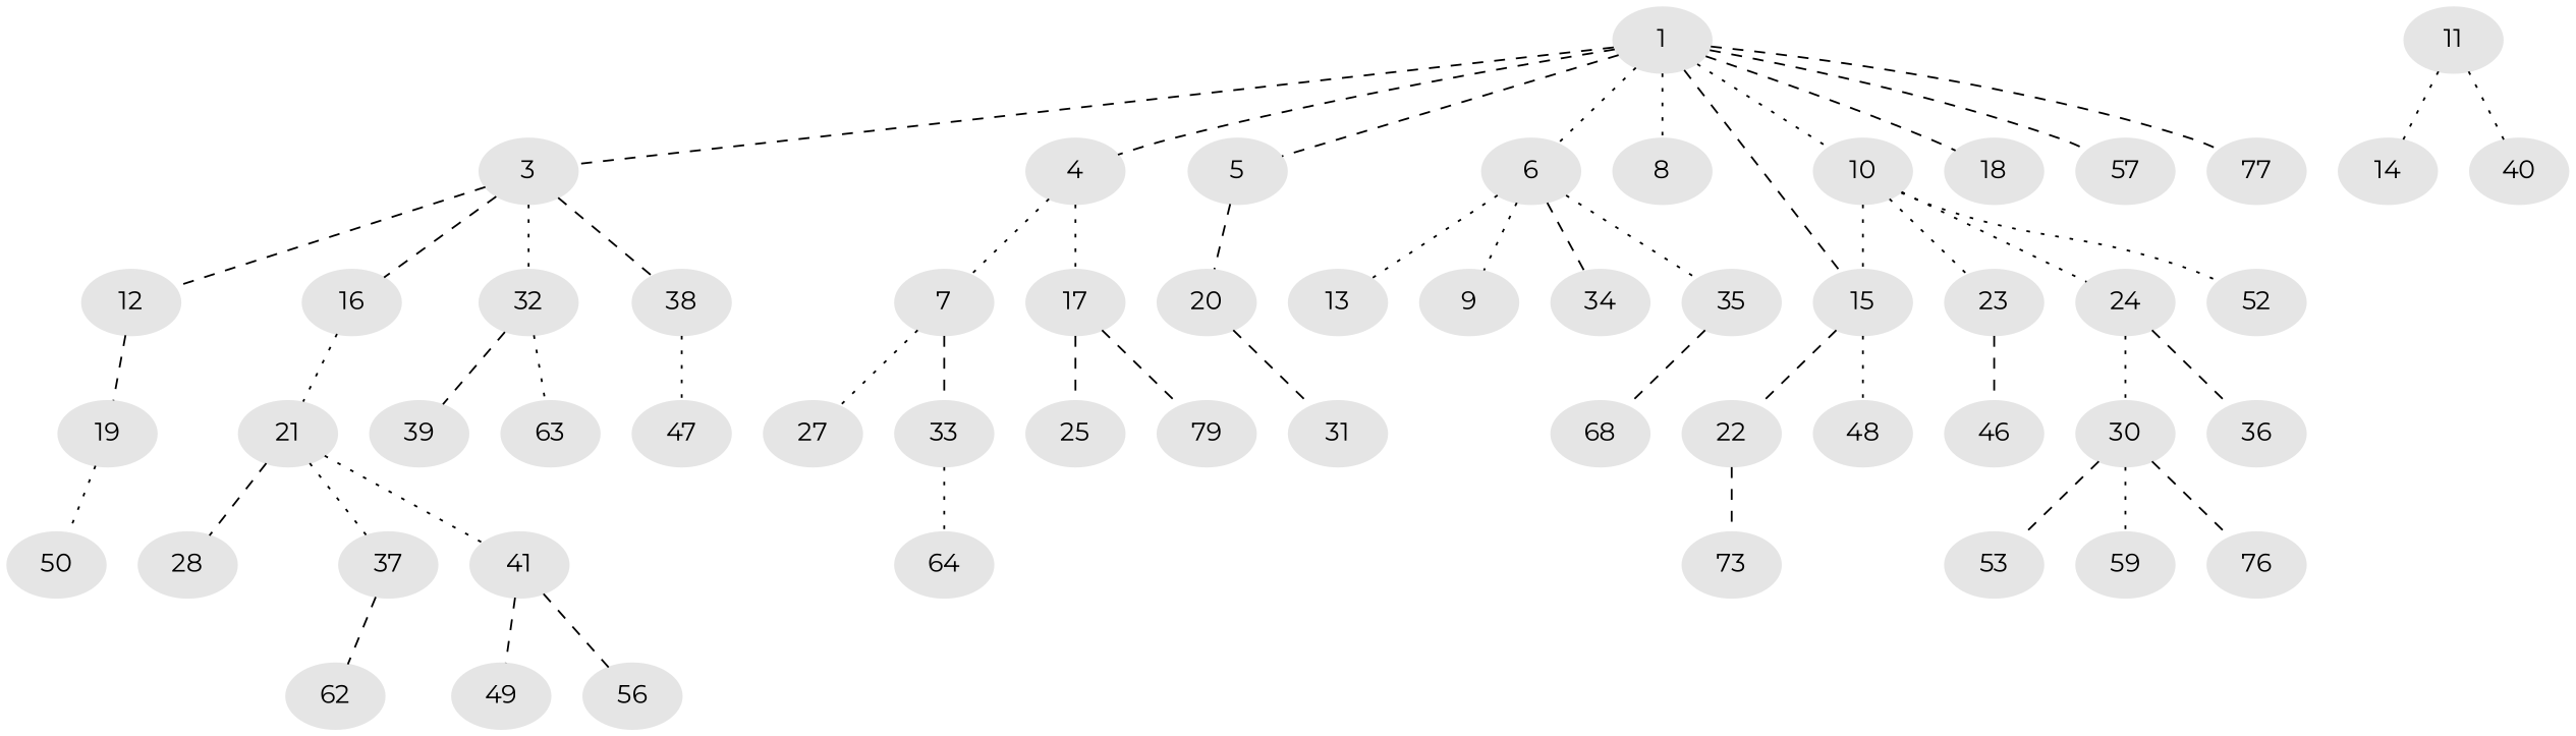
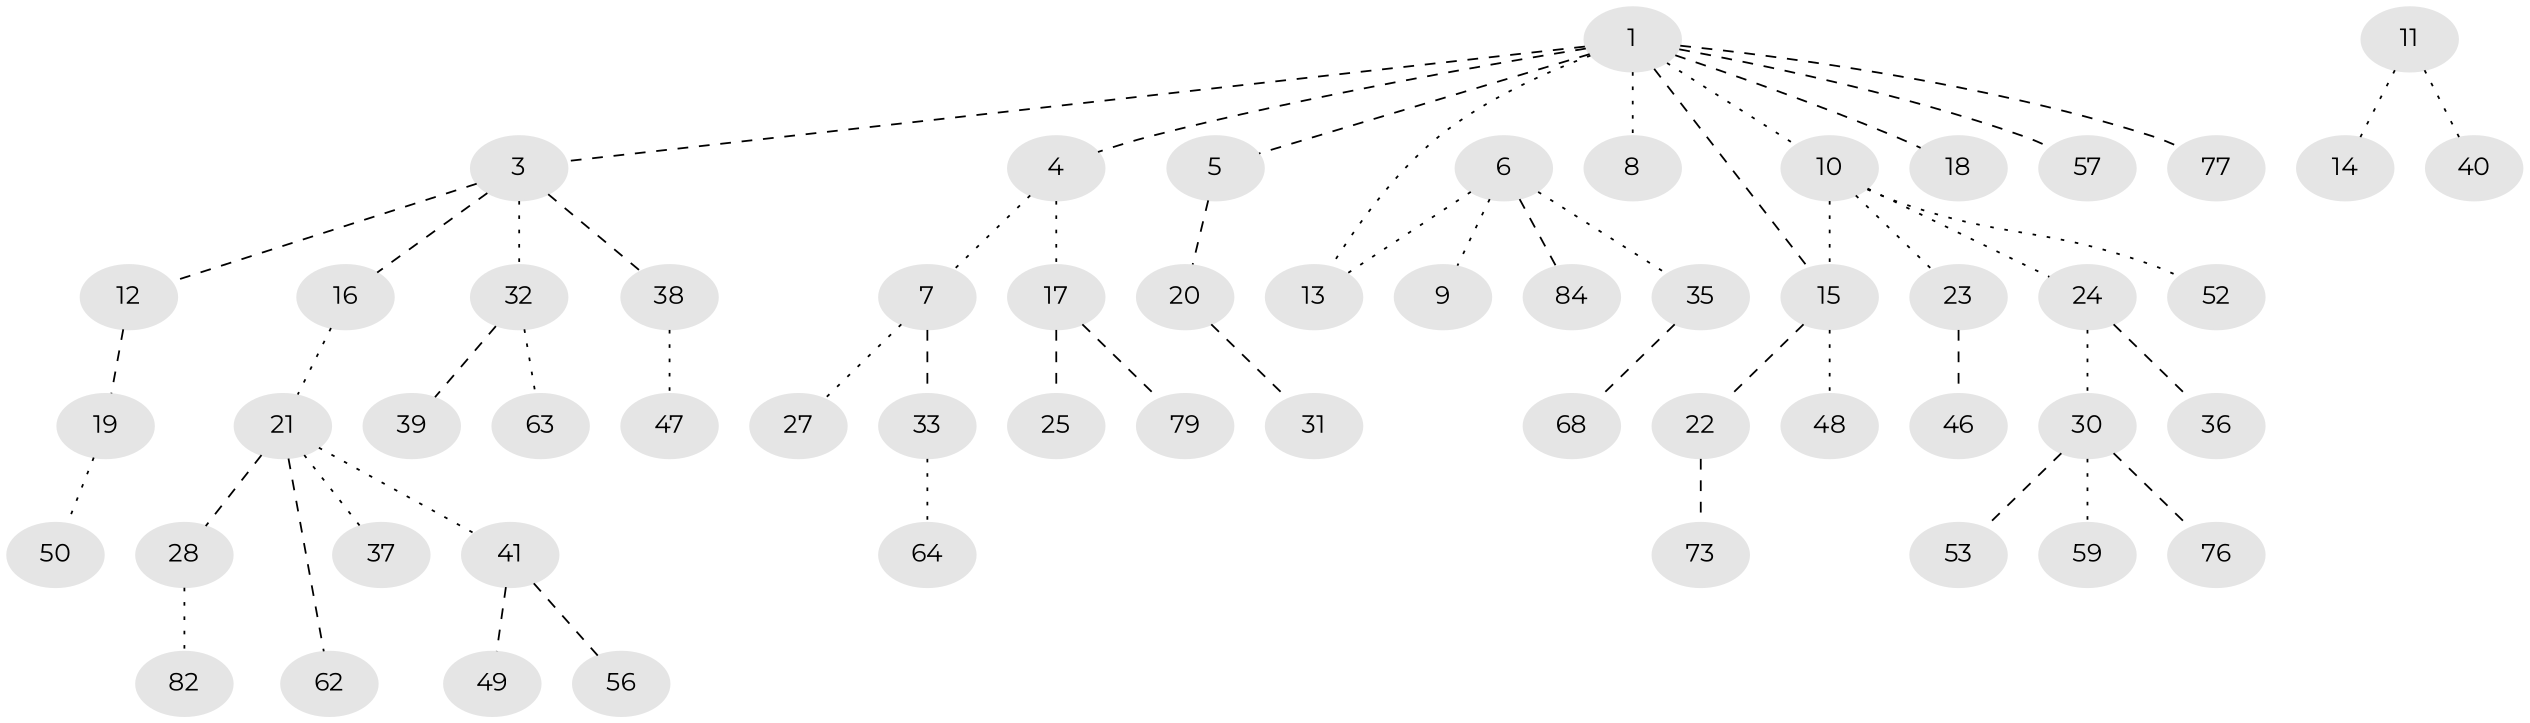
  graph {
    fontname=Montserrat
    node [color=gray90 fontname=Montserrat style=filled]
    edge [fontname=Montserrat style=dashed]
    1 [super="+2"]
    3
    4
    5
    6
    8
    10
    18
    57 [super="+67+73"]
    77
    15 [super="+45+26"]
    12
    16 [super="+51"]
    32
    38
    7
    17
    20
    9
    13
-   34
+   34 [label=84]
    35
    23 [super="+43"]
    24 [super="+29"]
    52
    11 [super="+71"]
    14 [super="+66"]
    40
    19
    21
    39
    63
    47 [super="+65"]
    27 [super="+61"]
    33
    25
    79
    31
    68 [super="+78"]
    64
    22
    48 [super="+74+75+80+60+55"]
    46
    30 [super="+44"]
    36
    50
    n47 [label=73]
    28
    37
    41 [super="+42"]
+   82
    62
    49 [super="+72"]
    56
    53
    59
    76
    1 -- 3
    1 -- 4
    1 -- 5
-   1 -- 6 [style=dotted]
+   1 -- 13 [style=dotted]
    1 -- 8 [style=dotted]
    1 -- 10 [style=dotted]
    1 -- 18
    1 -- 57
    1 -- 77
    1 -- 15
    3 -- 12
    3 -- 16
    3 -- 32 [style=dotted]
    3 -- 38
    4 -- 7 [style=dotted]
    4 -- 17 [style=dotted]
    5 -- 20
    6 -- 9 [style=dotted]
    6 -- 13 [style=dotted]
    6 -- 34
    6 -- 35 [style=dotted]
    10 -- 15 [style=dotted]
    10 -- 23 [style=dotted]
    10 -- 24 [style=dotted]
    10 -- 52 [style=dotted]
    15 -- 22
    15 -- 48 [style=dotted]
    12 -- 19
    16 -- 21 [style=dotted]
    32 -- 39
    32 -- 63 [style=dotted]
    38 -- 47 [style=dotted]
    7 -- 27 [style=dotted]
    7 -- 33
    17 -- 25
    17 -- 79
    20 -- 31
    35 -- 68
    23 -- 46
    24 -- 30 [style=dotted]
    24 -- 36
    11 -- 14 [style=dotted]
    11 -- 40 [style=dotted]
    19 -- 50 [style=dotted]
    21 -- 28
    21 -- 37 [style=dotted]
    21 -- 41 [style=dotted]
    33 -- 64 [style=dotted]
    22 -- n47
    30 -- 53
    30 -- 59 [style=dotted]
    30 -- 76
-   37 -- 62
+   28 -- 82 [style=dotted]
+   21 -- 62
    41 -- 49
    41 -- 56
  }
